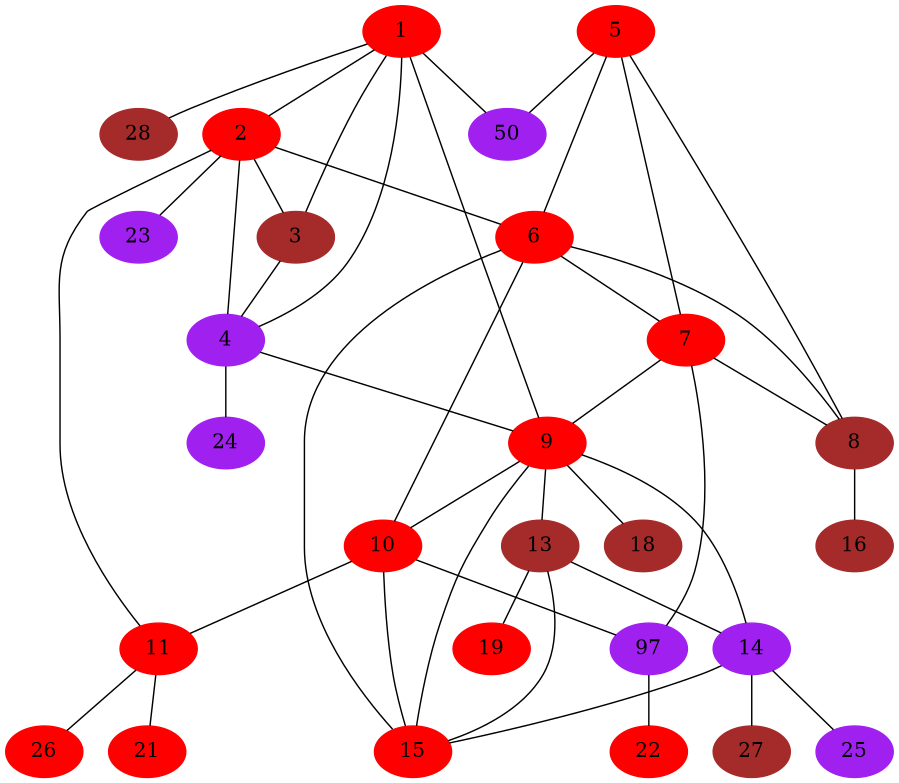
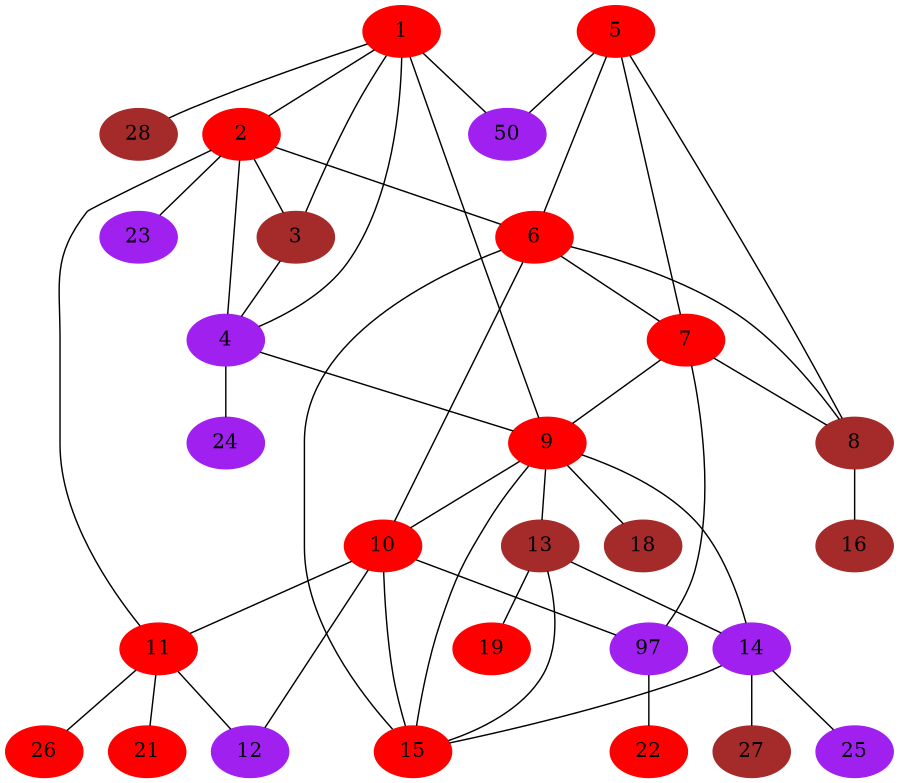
  graph {
    node [color=red style=filled]
    edge [weight=1.0]
    1
    2
    3 [color=brown]
    4 [color=purple]
    9
    n6 [color=purple label=50]
    28 [color=brown]
    6
    11
    23 [color=purple]
    24 [color=purple]
    10
    15
    13 [color=brown]
    14 [color=purple]
    18 [color=brown]
    7
    8 [color=brown]
+   12 [color=purple]
    21
    26
    5
    n23 [color=purple label=97]
    16 [color=brown]
    22
    19
    25 [color=purple]
    27 [color=brown]
    1 -- 2
    1 -- 3
    1 -- 4
    1 -- 9
    1 -- n6 [weight=3.0]
    1 -- 28
    2 -- 3
    2 -- 4
    2 -- 6
    2 -- 11
    2 -- 23
    3 -- 4
    4 -- 9
    4 -- 24
    9 -- 10
    9 -- 15 [weight=2.0]
    9 -- 13
    9 -- 14
    9 -- 18
    6 -- 10
    6 -- 15
    6 -- 7
    6 -- 8
+   11 -- 12
    11 -- 21
    11 -- 26
    10 -- 11 [weight=2.0]
    10 -- 15
+   10 -- 12 [weight=2.0]
    10 -- n23 [weight=7.0]
    13 -- 15
    13 -- 14 [weight=6.0]
    13 -- 19
    14 -- 15
    14 -- 25
    14 -- 27
    7 -- 9
    7 -- 8
    7 -- n23 [weight=2.0]
    8 -- 16 [weight=5.0]
    5 -- n6
    5 -- 6
    5 -- 7
    5 -- 8
    n23 -- 22
  }
